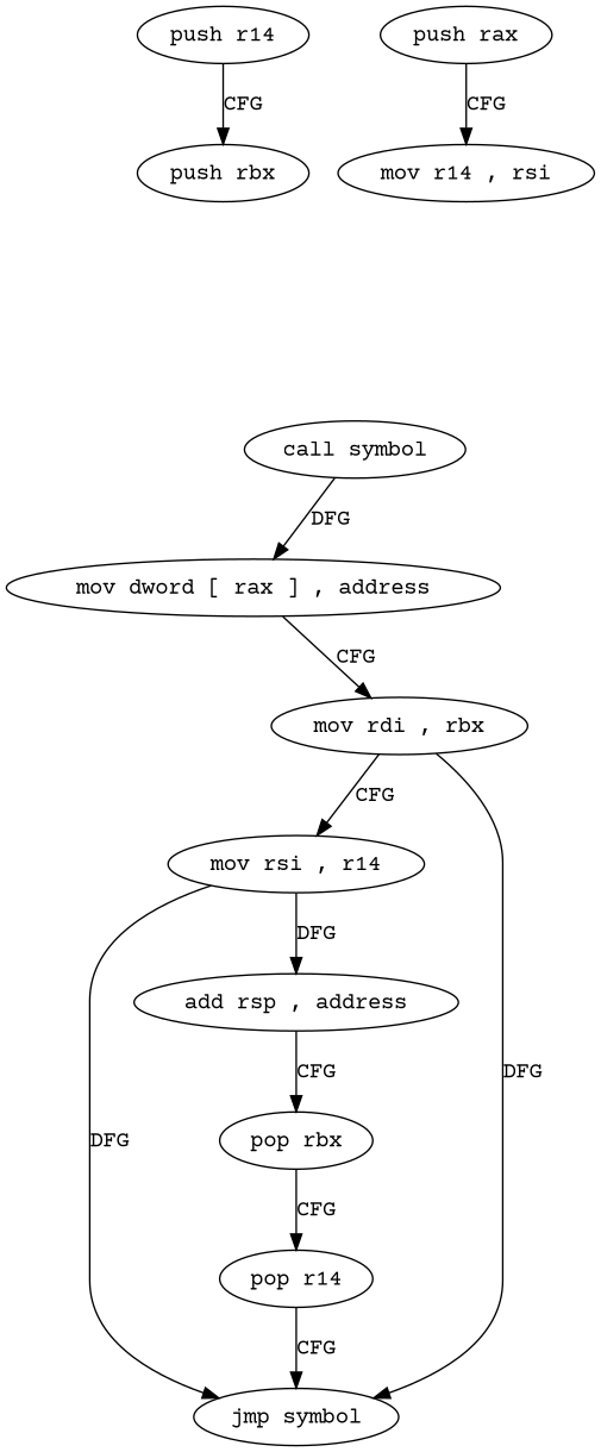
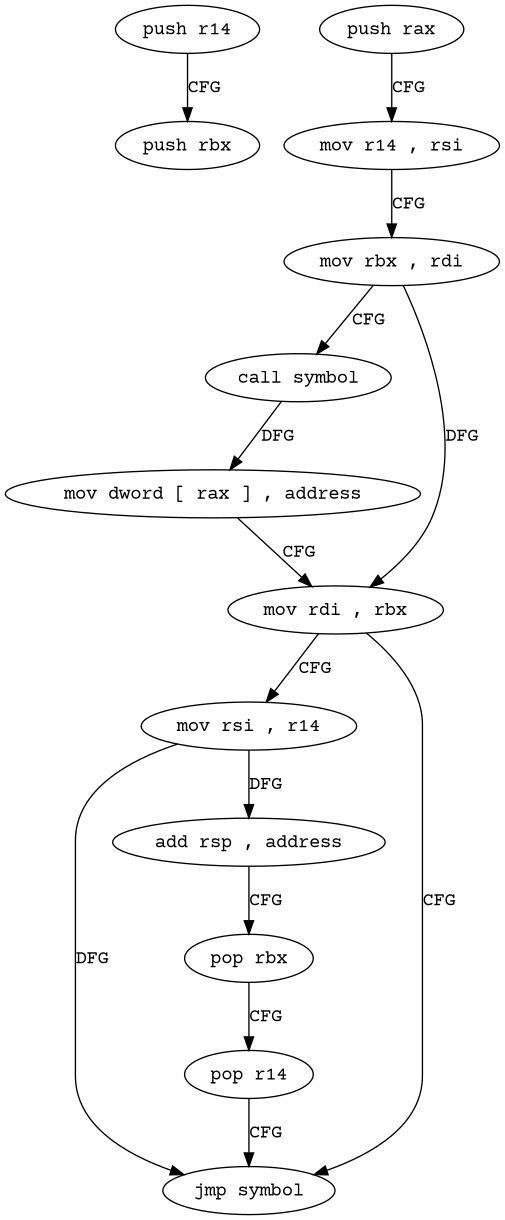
  digraph {
    fontname="Courier Prime"
    node [fontname="Courier Prime"]
    edge [fontname="Courier Prime"]
    n1 [label="push r14"]
    n2 [label="push rbx"]
    n3 [label="push rax"]
    n4 [label="mov r14 , rsi"]
+   n5 [label="mov rbx , rdi"]
    n6 [label="call symbol"]
    n7 [label="mov rdi , rbx"]
    n8 [label="mov rsi , r14"]
    n9 [label="jmp symbol"]
    n10 [label="add rsp , address"]
    n11 [label="mov dword [ rax ] , address"]
    n12 [label="pop rbx"]
    n13 [label="pop r14"]
    n1 -> n2 [label=CFG]
    n3 -> n4 [label=CFG]
+   n4 -> n5 [label=CFG]
+   n5 -> n6 [label=CFG]
+   n5 -> n7 [label=DFG]
    n6 -> n11 [label=DFG]
    n7 -> n8 [label=CFG]
-   n7 -> n9 [label=DFG]
+   n7 -> n9 [label=CFG]
    n8 -> n9 [label=DFG]
    n8 -> n10 [label=DFG]
    n10 -> n12 [label=CFG]
    n11 -> n7 [label=CFG]
    n12 -> n13 [label=CFG]
    n13 -> n9 [label=CFG]
  }
